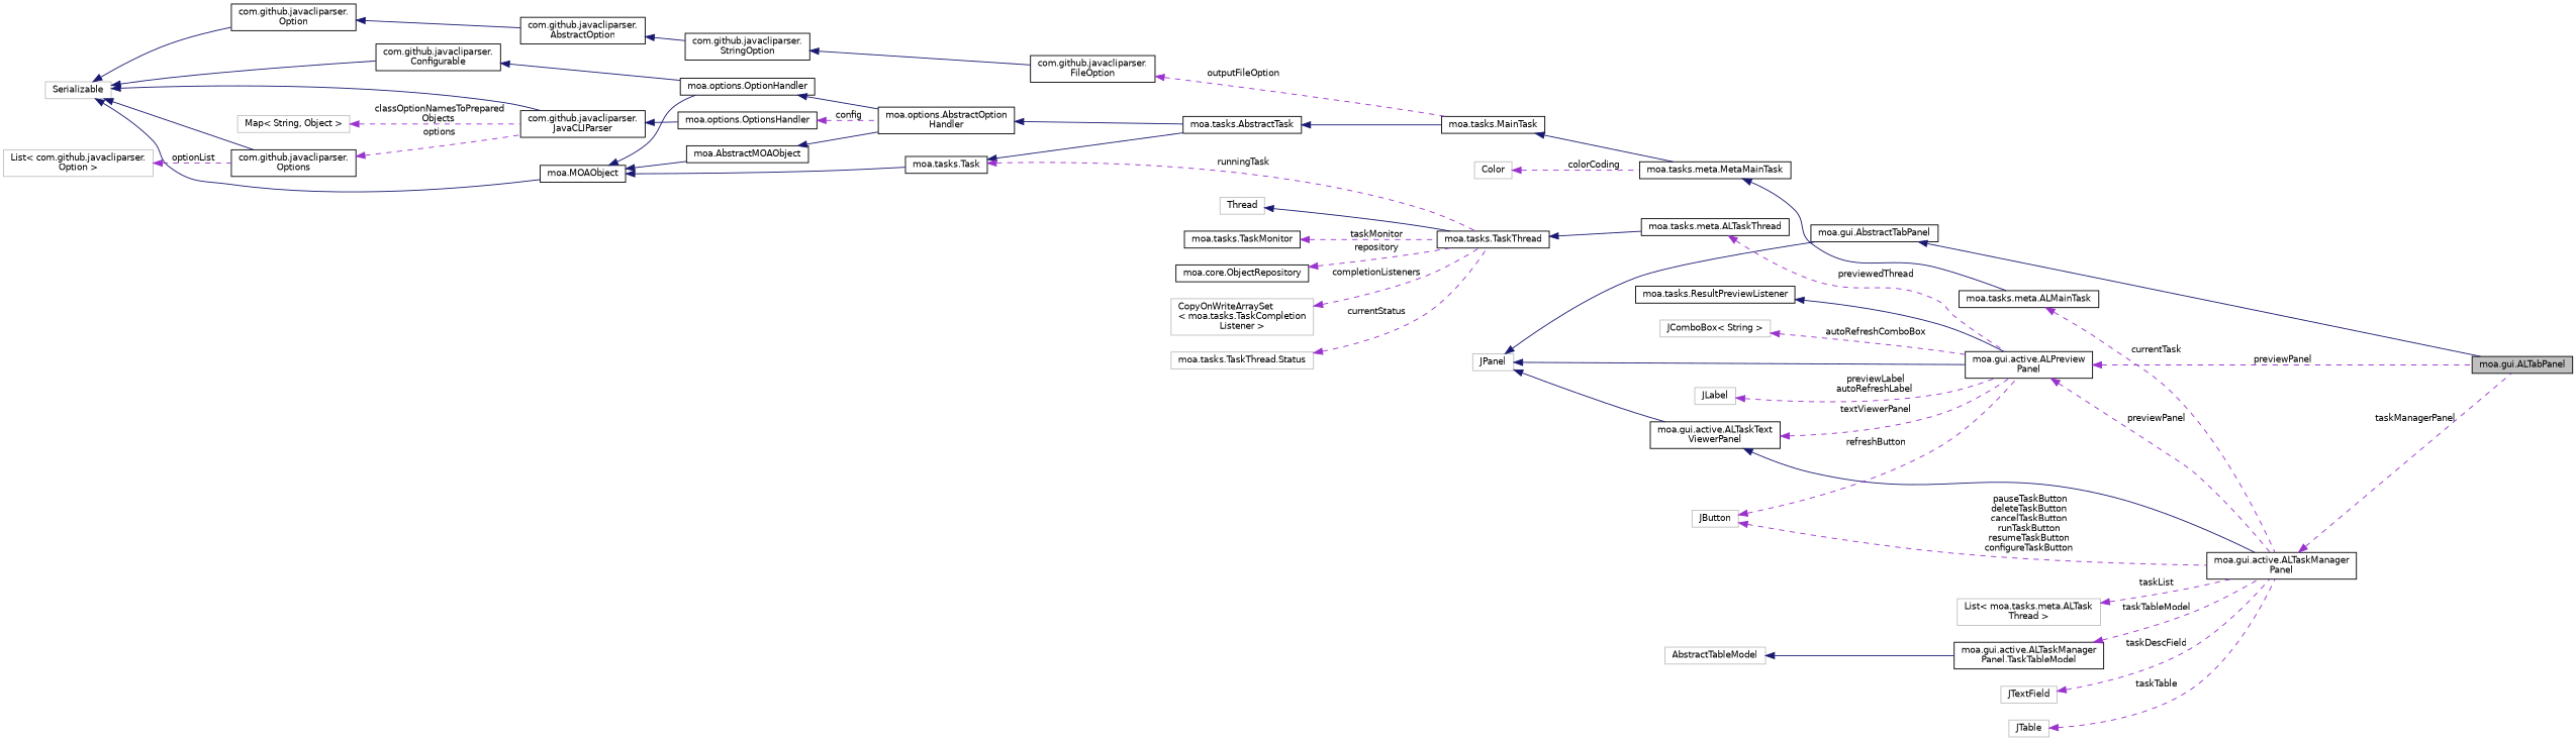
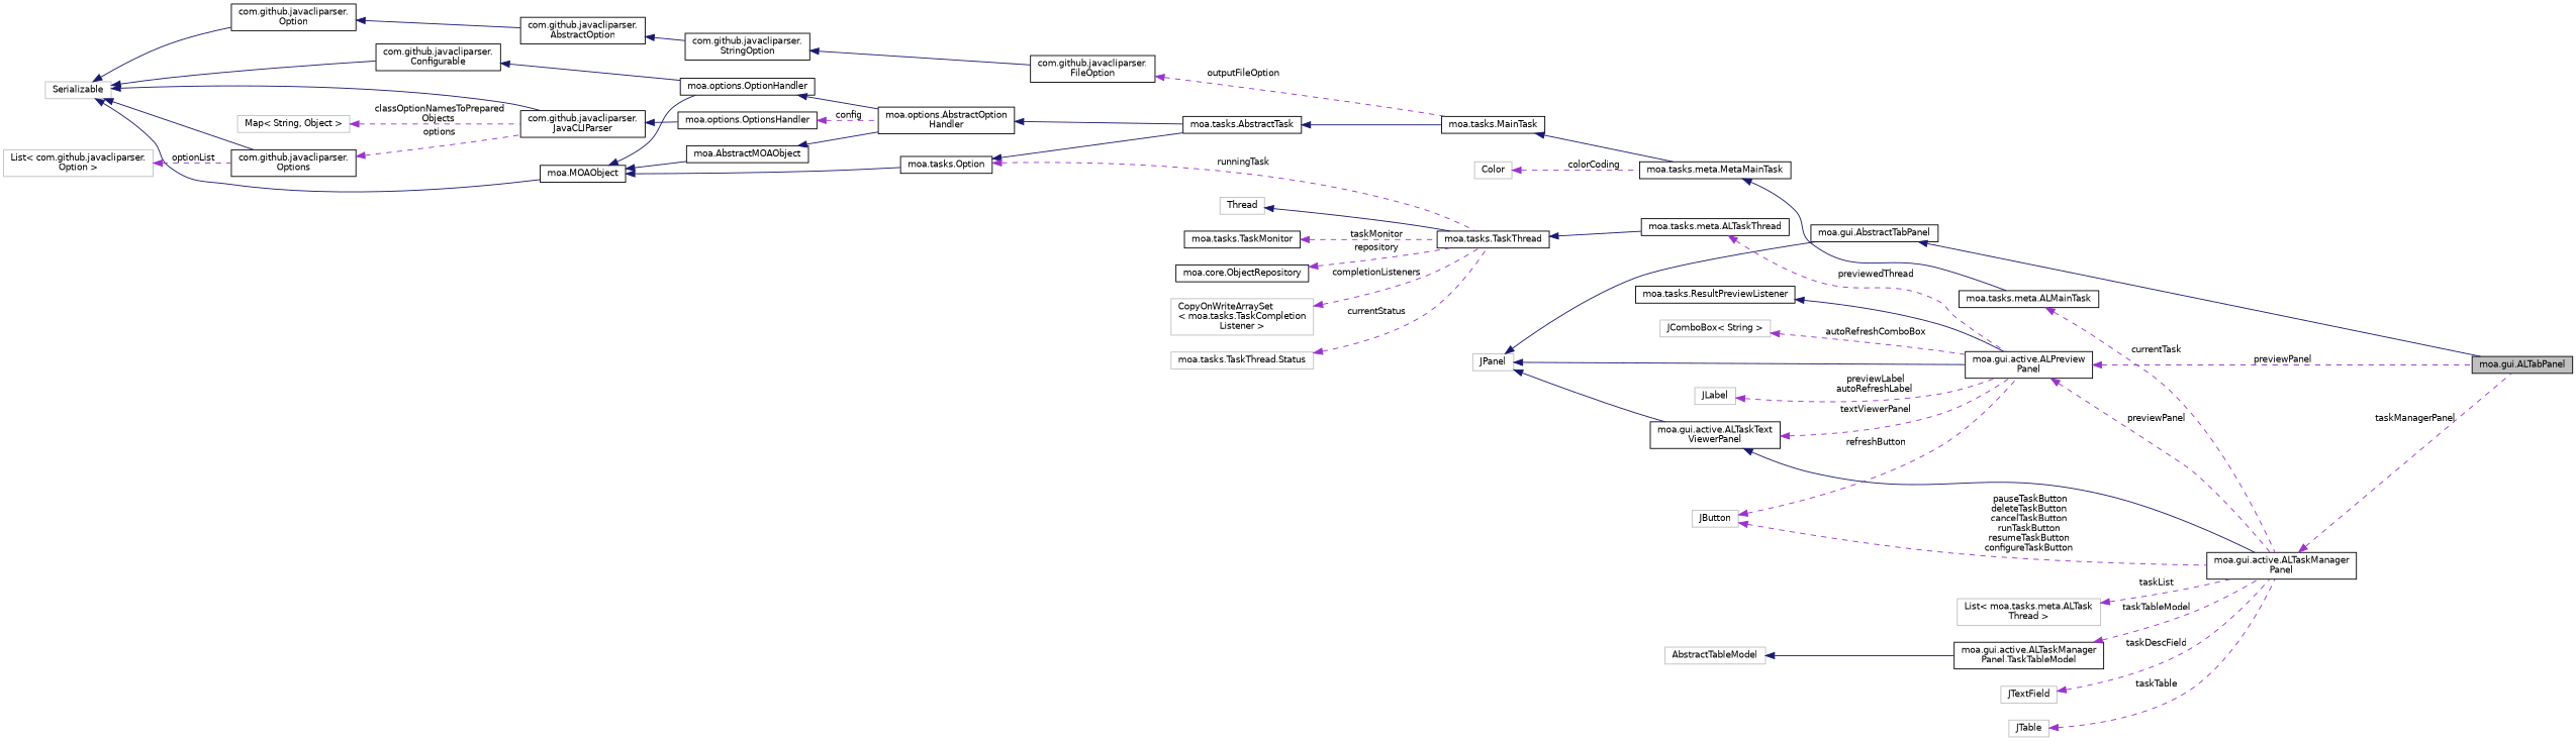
  digraph {
    rankdir=LR
    node [color=black fillcolor=white fontname=Helvetica fontsize=10 shape=record style=filled]
    edge [color=midnightblue dir=back fontname=Helvetica fontsize=10 labelfontname=Helvetica labelfontsize=10 style=solid]
    n1 [fillcolor=grey75 fontcolor=black height=0.2 label="moa.gui.ALTabPanel" width=0.4]
    n2 [height=0.2 label="moa.gui.AbstractTabPanel" width=0.4]
    n3 [color=grey75 height=0.2 label=JPanel width=0.4]
    n4 [height=0.2 label="moa.gui.active.ALPreview\lPanel" width=0.4]
    n5 [height=0.2 label="moa.gui.active.ALTaskText\lViewerPanel" width=0.4]
    n6 [height=0.2 label="moa.gui.active.ALTaskManager\lPanel" width=0.4]
    n7 [height=0.2 label="moa.gui.active.ALTaskManager\lPanel.TaskTableModel" width=0.4]
    n8 [color=grey75 height=0.2 label=AbstractTableModel width=0.4]
    n9 [color=grey75 height=0.2 label=JButton width=0.4]
    n10 [color=grey75 height=0.2 label=JTextField width=0.4]
    n11 [color=grey75 height=0.2 label=JTable width=0.4]
    n12 [height=0.2 label="moa.tasks.meta.ALMainTask" width=0.4]
    n13 [height=0.2 label="moa.tasks.meta.MetaMainTask" width=0.4]
    n14 [height=0.2 label="moa.tasks.MainTask" width=0.4]
    n15 [height=0.2 label="moa.tasks.AbstractTask" width=0.4]
    n16 [height=0.2 label="moa.options.AbstractOption\lHandler" width=0.4]
    n17 [height=0.2 label="moa.AbstractMOAObject" width=0.4]
    n18 [height=0.2 label="moa.MOAObject" width=0.4]
    n19 [height=0.2 label="moa.options.OptionHandler" width=0.4]
-   n20 [height=0.2 label="moa.tasks.Task" width=0.4]
+   n20 [height=0.2 label="moa.tasks.Option" width=0.4]
    n21 [height=0.2 label="moa.tasks.TaskThread" width=0.4]
    n22 [color=grey75 height=0.2 label=Serializable width=0.4]
    n23 [height=0.2 label="com.github.javacliparser.\lConfigurable" width=0.4]
    n24 [height=0.2 label="com.github.javacliparser.\lJavaCLIParser" width=0.4]
    n25 [height=0.2 label="com.github.javacliparser.\lOptions" width=0.4]
    n26 [height=0.2 label="com.github.javacliparser.\lOption" width=0.4]
    n27 [height=0.2 label="moa.options.OptionsHandler" width=0.4]
    n28 [height=0.2 label="com.github.javacliparser.\lAbstractOption" width=0.4]
    n29 [color=grey75 height=0.2 label="List\< com.github.javacliparser.\lOption \>" width=0.4]
    n30 [color=grey75 height=0.2 label="Map\< String, Object \>" width=0.4]
    n31 [height=0.2 label="moa.tasks.meta.ALTaskThread" width=0.4]
    n32 [height=0.2 label="com.github.javacliparser.\lFileOption" width=0.4]
    n33 [height=0.2 label="com.github.javacliparser.\lStringOption" width=0.4]
    n34 [color=grey75 height=0.2 label=Color width=0.4]
    n35 [height=0.2 label="moa.tasks.ResultPreviewListener" width=0.4]
    n36 [color=grey75 height=0.2 label=Thread width=0.4]
    n37 [height=0.2 label="moa.tasks.TaskMonitor" width=0.4]
    n38 [height=0.2 label="moa.core.ObjectRepository" width=0.4]
    n39 [color=grey75 height=0.2 label="CopyOnWriteArraySet\l\< moa.tasks.TaskCompletion\lListener \>" width=0.4]
    n40 [color=grey75 height=0.2 label="moa.tasks.TaskThread.Status" width=0.4]
    n41 [color=grey75 height=0.2 label="JComboBox\< String \>" width=0.4]
    n42 [color=grey75 height=0.2 label=JLabel width=0.4]
    n43 [color=grey75 height=0.2 label="List\< moa.tasks.meta.ALTask\lThread \>" width=0.4]
    n2 -> n1
    n3 -> n2
    n3 -> n4
    n3 -> n5
    n4 -> n1 [color=darkorchid3 label=" previewPanel" style=dashed]
    n4 -> n6 [color=darkorchid3 label=" previewPanel" style=dashed]
    n5 -> n4 [color=darkorchid3 label=" textViewerPanel" style=dashed]
    n5 -> n6
    n6 -> n1 [color=darkorchid3 label=" taskManagerPanel" style=dashed]
    n7 -> n6 [color=darkorchid3 label=" taskTableModel" style=dashed]
    n8 -> n7
    n9 -> n4 [color=darkorchid3 label=" refreshButton" style=dashed]
    n9 -> n6 [color=darkorchid3 label=" pauseTaskButton\ndeleteTaskButton\ncancelTaskButton\nrunTaskButton\nresumeTaskButton\nconfigureTaskButton" style=dashed]
    n10 -> n6 [color=darkorchid3 label=" taskDescField" style=dashed]
    n11 -> n6 [color=darkorchid3 label=" taskTable" style=dashed]
    n12 -> n6 [color=darkorchid3 label=" currentTask" style=dashed]
    n13 -> n12
    n14 -> n13
    n15 -> n14
    n16 -> n15
    n17 -> n16
    n18 -> n17
    n18 -> n19
    n18 -> n20
    n19 -> n16
    n20 -> n15
    n20 -> n21 [color=darkorchid3 label=" runningTask" style=dashed]
    n21 -> n31
    n22 -> n18
    n22 -> n23
    n22 -> n24
    n22 -> n25
    n22 -> n26
    n23 -> n19
    n24 -> n27
    n25 -> n24 [color=darkorchid3 label=" options" style=dashed]
    n26 -> n28
    n27 -> n16 [color=darkorchid3 label=" config" style=dashed]
    n28 -> n33
    n29 -> n25 [color=darkorchid3 label=" optionList" style=dashed]
    n30 -> n24 [color=darkorchid3 label=" classOptionNamesToPrepared\lObjects" style=dashed]
    n31 -> n4 [color=darkorchid3 label=" previewedThread" style=dashed]
    n32 -> n14 [color=darkorchid3 label=" outputFileOption" style=dashed]
    n33 -> n32
    n34 -> n13 [color=darkorchid3 label=" colorCoding" style=dashed]
    n35 -> n4
    n36 -> n21
    n37 -> n21 [color=darkorchid3 label=" taskMonitor" style=dashed]
    n38 -> n21 [color=darkorchid3 label=" repository" style=dashed]
    n39 -> n21 [color=darkorchid3 label=" completionListeners" style=dashed]
    n40 -> n21 [color=darkorchid3 label=" currentStatus" style=dashed]
    n41 -> n4 [color=darkorchid3 label=" autoRefreshComboBox" style=dashed]
    n42 -> n4 [color=darkorchid3 label=" previewLabel\nautoRefreshLabel" style=dashed]
    n43 -> n6 [color=darkorchid3 label=" taskList" style=dashed]
  }
